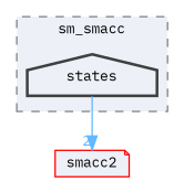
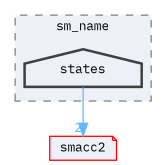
  digraph {
    compound=true
    fontname="IBM Plex Mono"
    node [fillcolor="#edf0f7" fontname="IBM Plex Mono" fontsize=10]
    n1 [color=grey25 height=0.2 label=states shape=house style="filled,bold" width=0.4]
    n2 [color=red height=0.2 label=smacc2 shape=note style=filled width=0.4]
    subgraph cluster_1 {
      bgcolor="#edf0f7"
      fontsize=10
-     label=sm_smacc
+     label=sm_name
      pencolor=grey50
      style="filled,dashed"
      n1
    }
    n1 -> n2 [color=steelblue1 fontcolor=steelblue1 fontname="IBM Plex Mono" fontsize=10 headlabel=2 labeldistance=1.5 labelfontname=Helvetica labelfontsize=10]
  }
